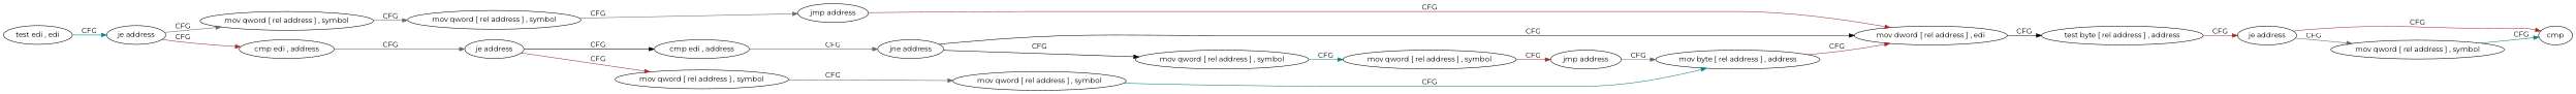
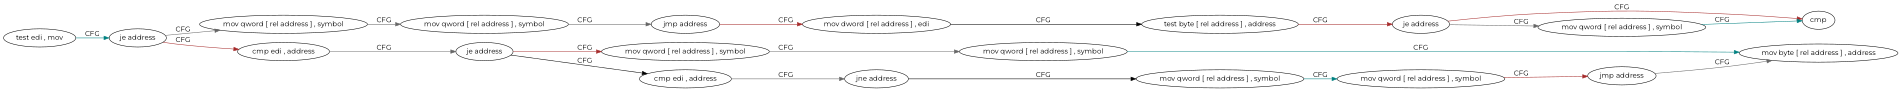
  digraph {
    fontname=Montserrat
    rankdir=LR
    node [fontname=Montserrat]
    edge [color=gray40 fontname=Montserrat]
-   n1 [label="test edi , edi"]
+   n1 [label="test edi , mov"]
    n2 [label="je address"]
    n3 [label="mov qword [ rel address ] , symbol"]
    n4 [label="cmp edi , address"]
    n5 [label="mov qword [ rel address ] , symbol"]
    n6 [label="je address"]
    n7 [label="jmp address"]
    n8 [label="mov qword [ rel address ] , symbol"]
    n9 [label="cmp edi , address"]
    n10 [label="mov dword [ rel address ] , edi"]
    n11 [label="test byte [ rel address ] , address"]
    n12 [label="je address"]
    n13 [label="mov qword [ rel address ] , symbol"]
    n14 [label="jne address"]
    n15 [label="mov byte [ rel address ] , address"]
    n16 [label="mov qword [ rel address ] , symbol"]
    n17 [label=cmp]
    n18 [label="mov qword [ rel address ] , symbol"]
    n19 [label="mov qword [ rel address ] , symbol"]
    n20 [label="jmp address"]
    n1 -> n2 [color=teal label=CFG]
    n2 -> n3 [label=CFG]
    n2 -> n4 [color=brown label=CFG]
    n3 -> n5 [label=CFG]
    n4 -> n6 [label=CFG]
    n5 -> n7 [label=CFG]
    n6 -> n8 [color=brown label=CFG]
    n6 -> n9 [color=black label=CFG]
    n7 -> n10 [color=brown label=CFG]
    n8 -> n13 [label=CFG]
    n9 -> n14 [label=CFG]
    n10 -> n11 [color=black label=CFG]
    n11 -> n12 [color=brown label=CFG]
    n12 -> n17 [color=brown label=CFG]
    n12 -> n18 [label=CFG]
    n13 -> n15 [color=teal label=CFG]
-   n14 -> n10 [color=black label=CFG]
    n14 -> n16 [color=black label=CFG]
-   n15 -> n10 [color=brown label=CFG]
    n16 -> n19 [color=teal label=CFG]
    n18 -> n17 [color=teal label=CFG]
    n19 -> n20 [color=brown label=CFG]
    n20 -> n15 [label=CFG]
  }
